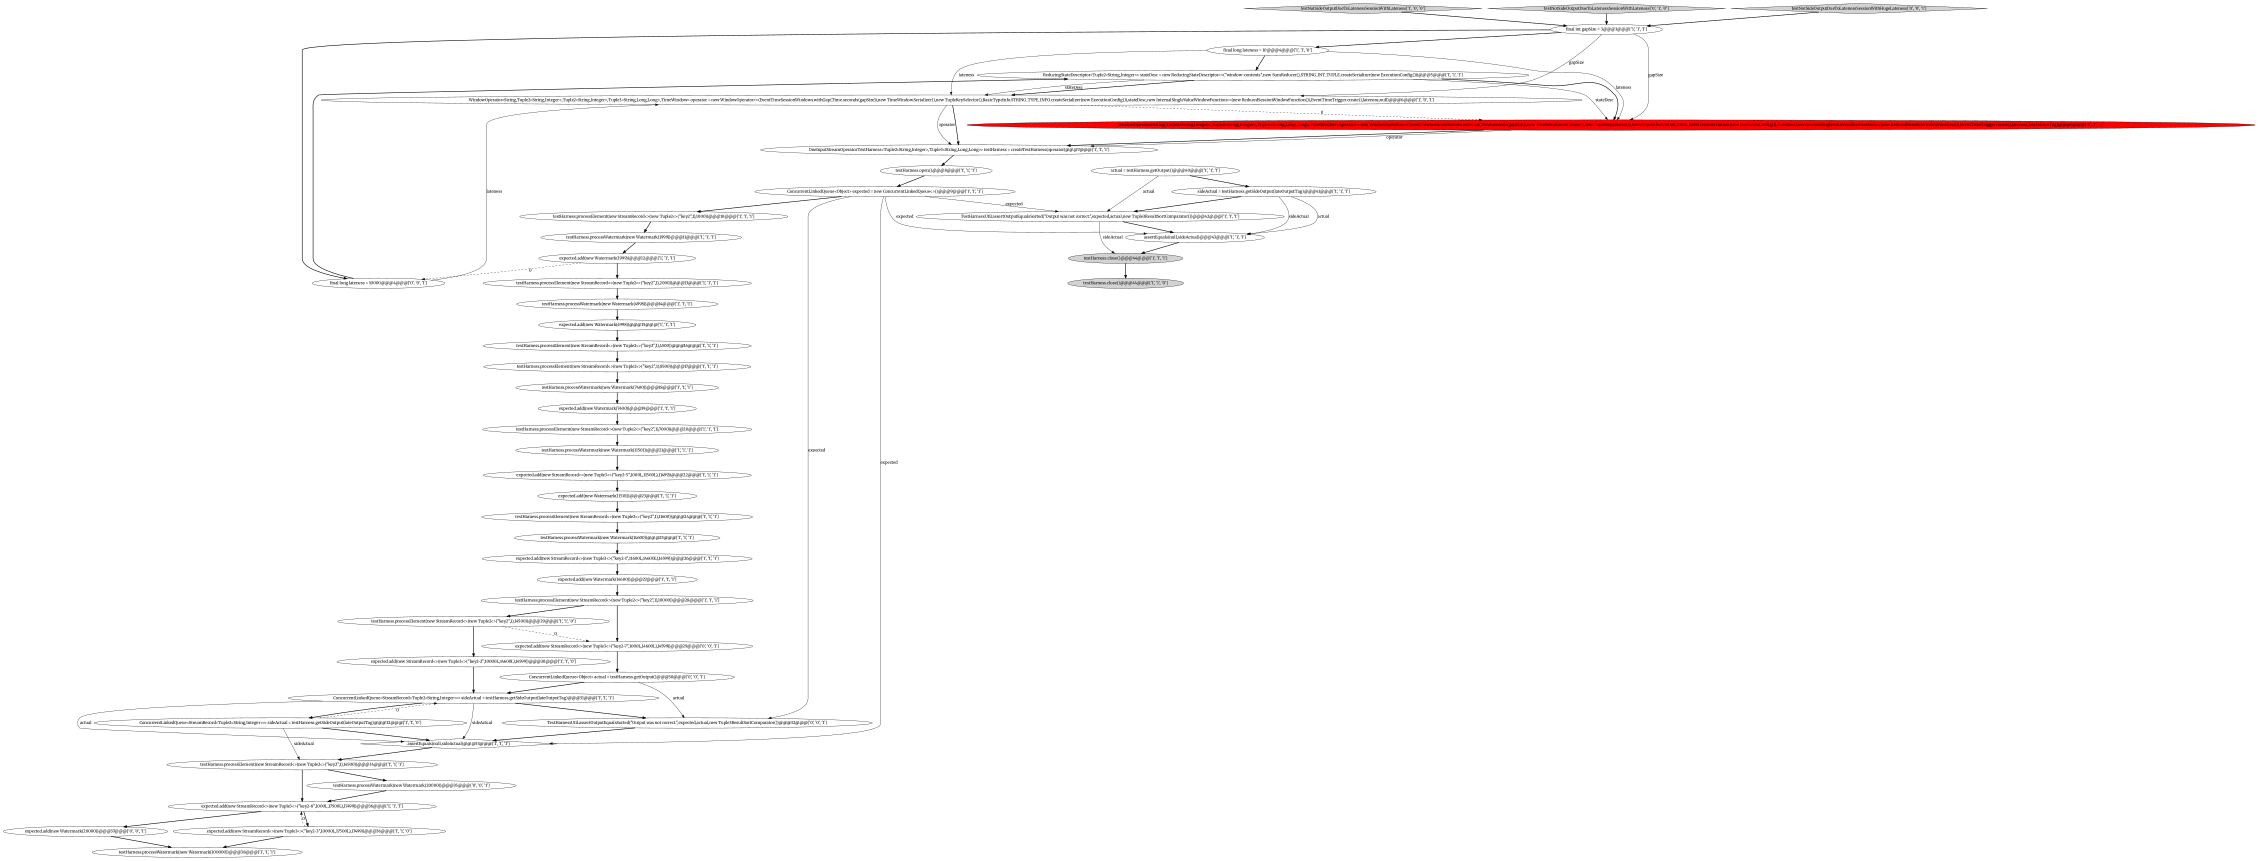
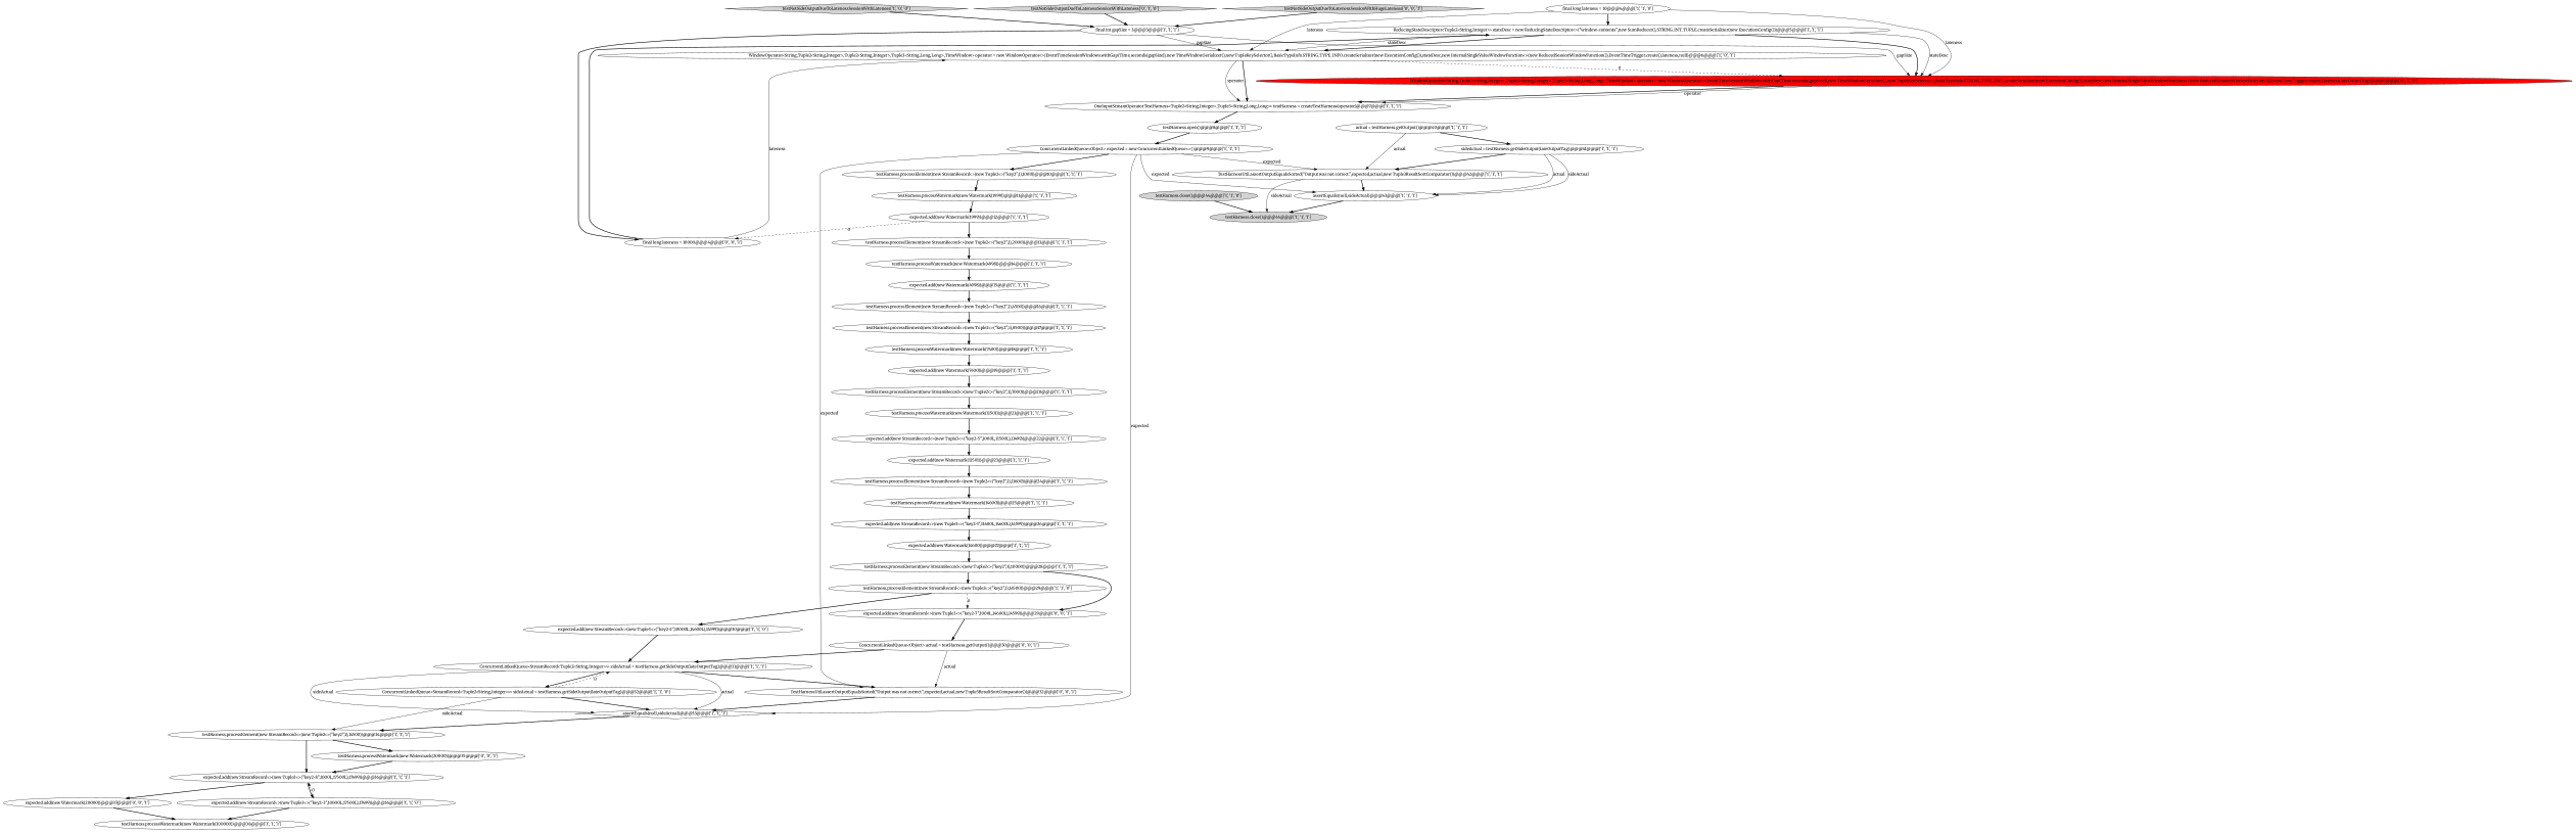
  digraph {
    fontname=Merriweather
    node [fillcolor=white fontname=Merriweather shape=ellipse style=filled]
    edge [fontname=Merriweather style=bold]
    n1 [label="ReducingStateDescriptor<Tuple2<String,Integer>> stateDesc = new ReducingStateDescriptor<>(\"window-contents\",new SumReducer(),STRING_INT_TUPLE.createSerializer(new ExecutionConfig()))@@@5@@@['1', '1', '1']"]
    n2 [label="WindowOperator<String,Tuple2<String,Integer>,Tuple2<String,Integer>,Tuple3<String,Long,Long>,TimeWindow> operator = new WindowOperator<>(EventTimeSessionWindows.withGap(Time.seconds(gapSize)),new TimeWindow.Serializer(),new TupleKeySelector(),BasicTypeInfo.STRING_TYPE_INFO.createSerializer(new ExecutionConfig()),stateDesc,new InternalSingleValueWindowFunction<>(new ReducedSessionWindowFunction()),EventTimeTrigger.create(),lateness,null)@@@6@@@['1', '0', '1']"]
    n3 [fillcolor=red label="WindowOperator<String,Tuple2<String,Integer>,Tuple2<String,Integer>,Tuple3<String,Long,Long>,TimeWindow> operator = new WindowOperator<>(EventTimeSessionWindows.withGap(Time.seconds(gapSize)),new TimeWindow.Serializer(),new TupleKeySelector(),BasicTypeInfo.STRING_TYPE_INFO.createSerializer(new ExecutionConfig()),stateDesc,new InternalSingleValueWindowFunction<>(new ReducedSessionWindowFunction()),EventTimeTrigger.create(),lateness,lateOutputTag)@@@6@@@['0', '1', '0']"]
    n4 [label="OneInputStreamOperatorTestHarness<Tuple2<String,Integer>,Tuple3<String,Long,Long>> testHarness = createTestHarness(operator)@@@7@@@['1', '1', '1']"]
    n5 [label="expected.add(new StreamRecord<>(new Tuple3<>(\"key2-2\",10000L,14600L),14599))@@@30@@@['1', '1', '0']"]
    n6 [label="ConcurrentLinkedQueue<StreamRecord<Tuple2<String,Integer>>> sideActual = testHarness.getSideOutput(lateOutputTag)@@@31@@@['1', '1', '1']"]
    n7 [label="TestHarnessUtil.assertOutputEqualsSorted(\"Output was not correct.\",expected,actual,new Tuple3ResultSortComparator())@@@32@@@['0', '0', '1']"]
    n8 [label="ConcurrentLinkedQueue<StreamRecord<Tuple2<String,Integer>>> sideActual = testHarness.getSideOutput(lateOutputTag)@@@32@@@['1', '1', '0']"]
    n9 [label="assertEquals(null,sideActual)@@@33@@@['1', '1', '1']" shape=diamond]
    n10 [label="expected.add(new Watermark(20000))@@@37@@@['0', '0', '1']"]
    n11 [label="testHarness.processWatermark(new Watermark(100000))@@@38@@@['1', '1', '1']"]
    n12 [label="testHarness.open()@@@8@@@['1', '1', '1']"]
    n13 [label="testHarness.processElement(new StreamRecord<>(new Tuple2<>(\"key2\",1),2000))@@@13@@@['1', '1', '1']"]
    n14 [label="testHarness.processWatermark(new Watermark(4998))@@@14@@@['1', '1', '1']"]
    n15 [label="expected.add(new Watermark(4998))@@@15@@@['1', '1', '1']"]
    n16 [fillcolor=lightgray label="testHarness.close()@@@44@@@['1', '1', '1']"]
    n17 [fillcolor=lightgray label="testHarness.close()@@@44@@@['1', '1', '0']"]
    n18 [label="ConcurrentLinkedQueue<Object> actual = testHarness.getOutput()@@@30@@@['0', '0', '1']"]
    n19 [label="expected.add(new Watermark(14600))@@@27@@@['1', '1', '1']"]
    n20 [label="testHarness.processElement(new StreamRecord<>(new Tuple2<>(\"key2\",1),10000))@@@28@@@['1', '1', '1']"]
    n21 [label="testHarness.processElement(new StreamRecord<>(new Tuple2<>(\"key2\",1),14500))@@@29@@@['1', '1', '0']"]
    n22 [label="expected.add(new StreamRecord<>(new Tuple3<>(\"key2-7\",1000L,14600L),14599))@@@29@@@['0', '0', '1']"]
    n23 [label="testHarness.processElement(new StreamRecord<>(new Tuple2<>(\"key2\",1),4500))@@@16@@@['1', '1', '1']"]
    n24 [label="final int gapSize = 3@@@3@@@['1', '1', '1']"]
    n25 [label="final long lateness = 10000@@@4@@@['0', '0', '1']"]
    n26 [label="final long lateness = 10@@@4@@@['1', '1', '0']"]
    n27 [label="expected.add(new StreamRecord<>(new Tuple3<>(\"key2-8\",1000L,17500L),17499))@@@36@@@['1', '1', '1']"]
    n28 [label="expected.add(new StreamRecord<>(new Tuple3<>(\"key2-3\",10000L,17500L),17499))@@@36@@@['1', '1', '0']"]
    n29 [fillcolor=lightgray label="testNotSideOutputDueToLatenessSessionWithLateness['1', '0', '0']" shape=diamond]
    n30 [label="testHarness.processElement(new StreamRecord<>(new Tuple2<>(\"key2\",1),8500))@@@17@@@['1', '1', '1']"]
    n31 [label="testHarness.processWatermark(new Watermark(7400))@@@18@@@['1', '1', '1']"]
    n32 [label="expected.add(new Watermark(7400))@@@19@@@['1', '1', '1']"]
    n33 [label="testHarness.processElement(new StreamRecord<>(new Tuple2<>(\"key2\",1),14500))@@@34@@@['1', '1', '1']"]
    n34 [label="testHarness.processWatermark(new Watermark(20000))@@@35@@@['0', '0', '1']"]
    n35 [fillcolor=lightgray label="testNotSideOutputDueToLatenessSessionWithLateness['0', '1', '0']" shape=diamond]
    n36 [label="testHarness.processElement(new StreamRecord<>(new Tuple2<>(\"key2\",1),7000))@@@20@@@['1', '1', '1']"]
    n37 [label="ConcurrentLinkedQueue<Object> expected = new ConcurrentLinkedQueue<>()@@@9@@@['1', '1', '1']"]
    n38 [label="assertEquals(null,sideActual)@@@43@@@['1', '1', '1']"]
    n39 [label="TestHarnessUtil.assertOutputEqualsSorted(\"Output was not correct.\",expected,actual,new Tuple3ResultSortComparator())@@@42@@@['1', '1', '1']"]
    n40 [label="testHarness.processElement(new StreamRecord<>(new Tuple2<>(\"key2\",1),1000))@@@10@@@['1', '1', '1']"]
    n41 [label="testHarness.processElement(new StreamRecord<>(new Tuple2<>(\"key2\",1),11600))@@@24@@@['1', '1', '1']"]
    n42 [label="testHarness.processWatermark(new Watermark(14600))@@@25@@@['1', '1', '1']"]
    n43 [label="expected.add(new StreamRecord<>(new Tuple3<>(\"key2-1\",11600L,14600L),14599))@@@26@@@['1', '1', '1']"]
    n44 [label="expected.add(new Watermark(11501))@@@23@@@['1', '1', '1']"]
    n45 [label="expected.add(new Watermark(1999))@@@12@@@['1', '1', '1']"]
    n46 [label="expected.add(new StreamRecord<>(new Tuple3<>(\"key2-5\",1000L,11500L),11499))@@@22@@@['1', '1', '1']"]
    n47 [label="actual = testHarness.getOutput()@@@40@@@['1', '1', '1']"]
    n48 [label="sideActual = testHarness.getSideOutput(lateOutputTag)@@@41@@@['1', '1', '1']"]
    n49 [label="testHarness.processWatermark(new Watermark(1999))@@@11@@@['1', '1', '1']"]
    n50 [fillcolor=lightgray label="testNotSideOutputDueToLatenessSessionWithHugeLateness['0', '0', '1']" shape=diamond]
    n51 [label="testHarness.processWatermark(new Watermark(11501))@@@21@@@['1', '1', '1']"]
    n1 -> n2
    n1 -> n2 [label=stateDesc style=solid]
    n1 -> n3 [label=stateDesc style=solid]
    n1 -> n3
    n2 -> n3 [label=0 style=dashed]
    n2 -> n4 [label=operator style=solid]
    n2 -> n4
    n3 -> n4
    n3 -> n4 [label=operator style=solid]
    n4 -> n12
    n5 -> n6
    n6 -> n7
    n6 -> n8
    n6 -> n9 [label=actual style=solid]
    n6 -> n9 [label=sideActual style=solid]
    n7 -> n9
    n8 -> n6 [label=0 style=dashed]
    n8 -> n9
    n8 -> n33 [label=sideActual style=solid]
    n9 -> n33
    n10 -> n11
    n12 -> n37
    n13 -> n14
    n14 -> n15
    n15 -> n23
-   n16 -> n17
+   n17 -> n16
    n18 -> n6
    n18 -> n7 [label=actual style=solid]
    n19 -> n20
    n20 -> n21
    n20 -> n22
    n21 -> n5
    n21 -> n22 [label=0 style=dashed]
    n22 -> n18
    n23 -> n30
    n24 -> n2 [label=gapSize style=solid]
    n24 -> n3 [label=gapSize style=solid]
    n24 -> n25
-   n24 -> n26
    n25 -> n1
    n25 -> n2 [label=lateness style=solid]
    n26 -> n1
    n26 -> n2 [label=lateness style=solid]
    n26 -> n3 [label=lateness style=solid]
    n27 -> n10
    n27 -> n28
    n28 -> n11
    n28 -> n27 [label=0 style=dashed]
    n29 -> n24
    n30 -> n31
    n31 -> n32
    n32 -> n36
    n33 -> n27
    n33 -> n34
    n34 -> n27
    n35 -> n24
    n36 -> n51
    n37 -> n7 [label=expected style=solid]
    n37 -> n9 [label=expected style=solid]
    n37 -> n38 [label=expected style=solid]
    n37 -> n39 [label=expected style=solid]
    n37 -> n40
    n38 -> n16
    n39 -> n16 [label=sideActual style=solid]
    n39 -> n38
    n40 -> n49
    n41 -> n42
    n42 -> n43
    n43 -> n19
    n44 -> n41
    n45 -> n13
    n45 -> n25 [label=0 style=dashed]
    n46 -> n44
    n47 -> n39 [label=actual style=solid]
    n47 -> n48
    n48 -> n38 [label=actual style=solid]
    n48 -> n38 [label=sideActual style=solid]
    n48 -> n39
    n49 -> n45
    n50 -> n24
    n51 -> n46
  }
